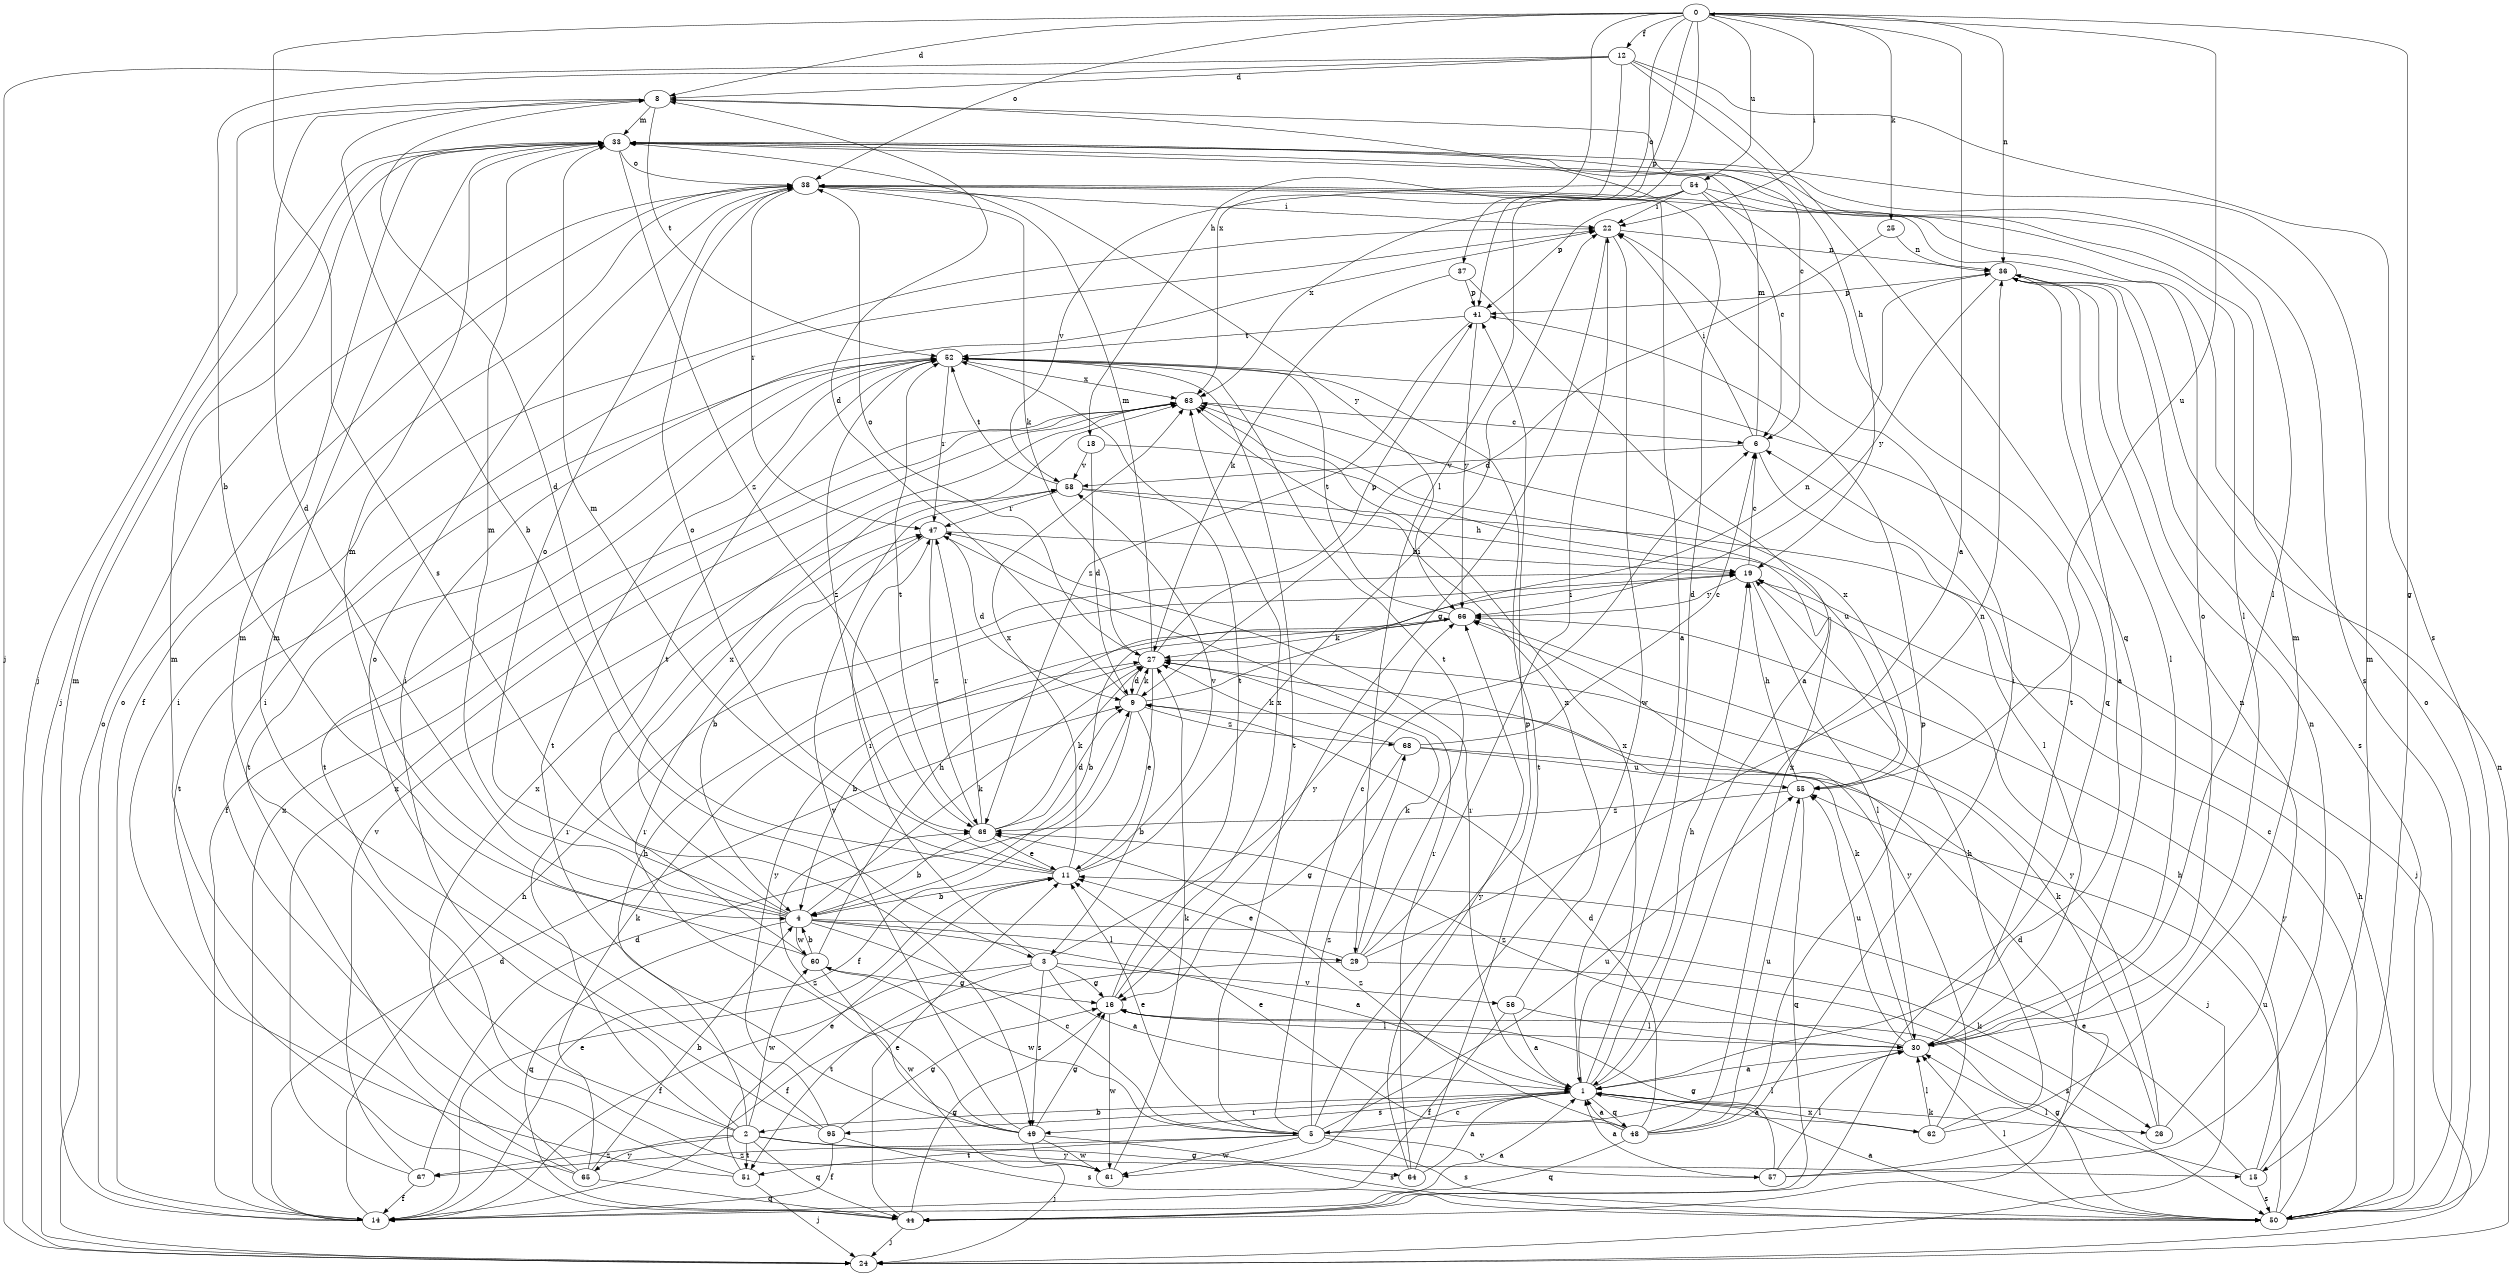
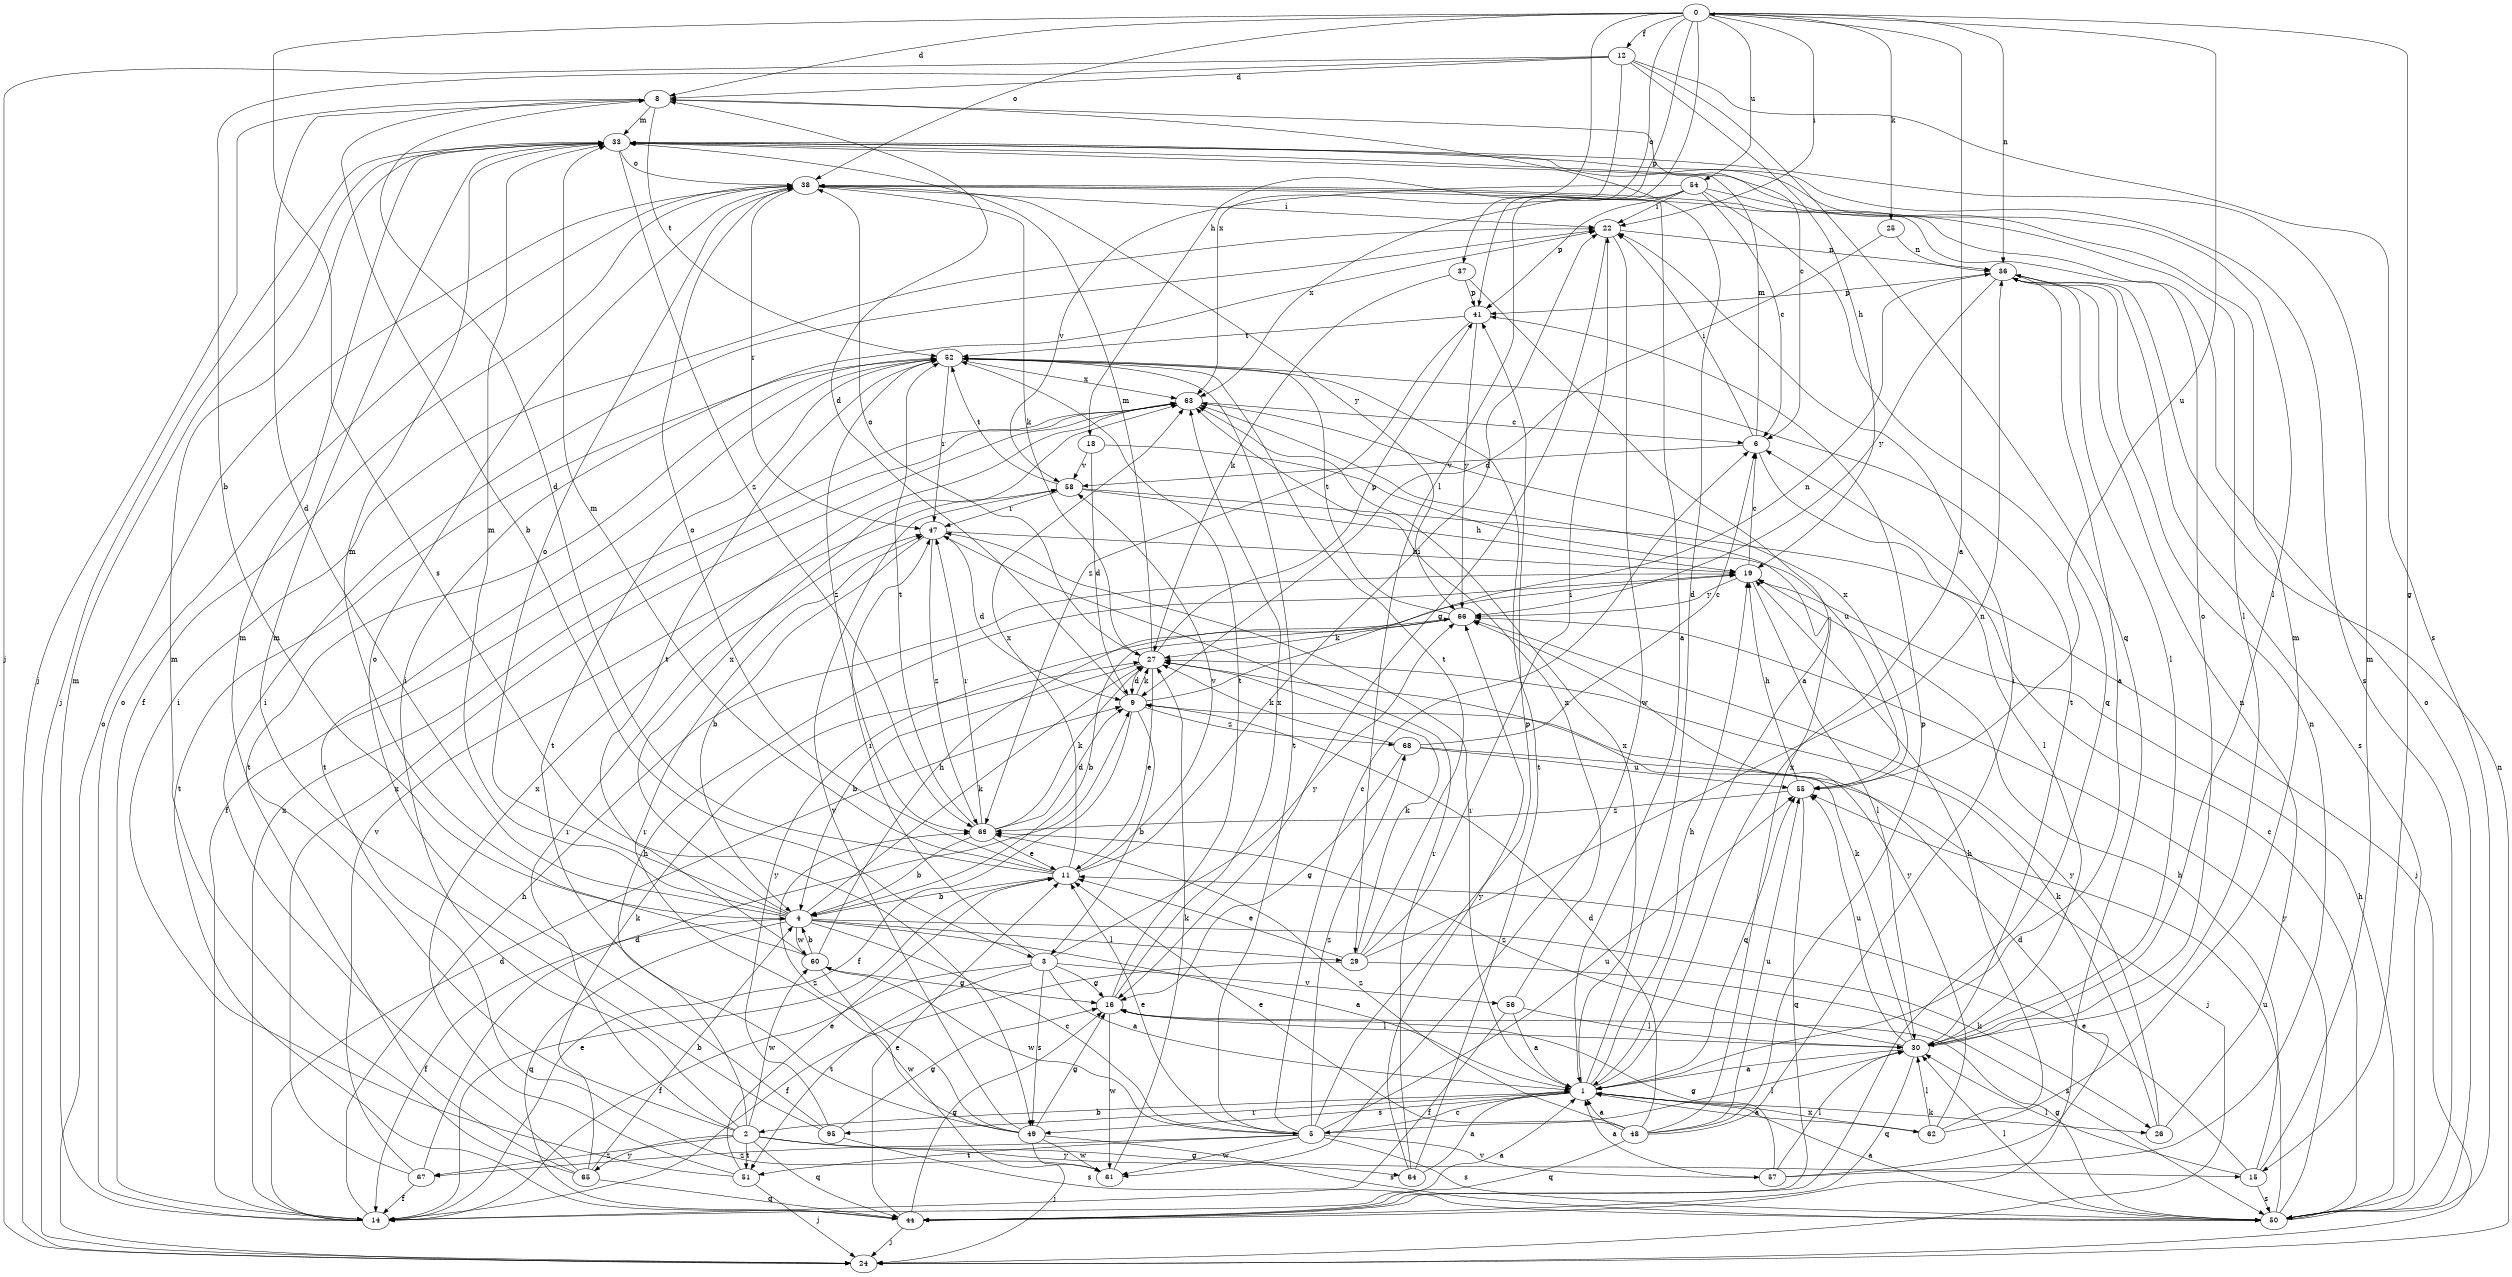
  strict digraph {
    0
    8
    12
    15
    18
    22
    25
    29
    36
    37
    38
    41
    49
    54
    55
    33
    3
    6
    52
    24
    19
    63
    44
    4
    50
    11
    30
    58
    9
    16
    61
    14
    27
    1
    66
    47
    69
    2
    5
    26
    n41 [label=48]
    n42 [label=95]
    62
    51
    60
    64
    65
    67
    57
    68
    56
    0 -> 8 [label=d]
    0 -> 12 [label=f]
    0 -> 15 [label=g]
    0 -> 18 [label=h]
    0 -> 22 [label=i]
    0 -> 25 [label=k]
    0 -> 29 [label=l]
    0 -> 36 [label=n]
    0 -> 37 [label=o]
    0 -> 38 [label=o]
    0 -> 41 [label=p]
    0 -> 49 [label=s]
    0 -> 54 [label=u]
    0 -> 55 [label=u]
    8 -> 33 [label=m]
    8 -> 3 [label=b]
    8 -> 6 [label=c]
    8 -> 52 [label=t]
    8 -> 24 [label=j]
    12 -> 8 [label=d]
    12 -> 24 [label=j]
    12 -> 19 [label=h]
    12 -> 63 [label=x]
    12 -> 44 [label=q]
    12 -> 4 [label=b]
    12 -> 50 [label=s]
    15 -> 33 [label=m]
    15 -> 19 [label=h]
    15 -> 50 [label=s]
    15 -> 11 [label=e]
    15 -> 30 [label=l]
    18 -> 55 [label=u]
    18 -> 58 [label=v]
    18 -> 9 [label=d]
    22 -> 36 [label=n]
    22 -> 16 [label=g]
    22 -> 61 [label=w]
    25 -> 36 [label=n]
    25 -> 9 [label=d]
    29 -> 22 [label=i]
    29 -> 36 [label=n]
    29 -> 52 [label=t]
    29 -> 50 [label=s]
    29 -> 11 [label=e]
    29 -> 14 [label=f]
    29 -> 27 [label=k]
    36 -> 41 [label=p]
    36 -> 50 [label=s]
    36 -> 30 [label=l]
    36 -> 1 [label=a]
    36 -> 66 [label=y]
    37 -> 41 [label=p]
    37 -> 27 [label=k]
    37 -> 1 [label=a]
    38 -> 22 [label=i]
    38 -> 14 [label=f]
    38 -> 27 [label=k]
    38 -> 1 [label=a]
    38 -> 66 [label=y]
    38 -> 47 [label=r]
    41 -> 52 [label=t]
    41 -> 66 [label=y]
    41 -> 69 [label=z]
    49 -> 52 [label=t]
    49 -> 24 [label=j]
    49 -> 50 [label=s]
    49 -> 58 [label=v]
    49 -> 16 [label=g]
    49 -> 61 [label=w]
    49 -> 47 [label=r]
    49 -> 69 [label=z]
    54 -> 22 [label=i]
    54 -> 41 [label=p]
    54 -> 6 [label=c]
    54 -> 63 [label=x]
    54 -> 44 [label=q]
    54 -> 30 [label=l]
    54 -> 58 [label=v]
    55 -> 19 [label=h]
    55 -> 63 [label=x]
    55 -> 44 [label=q]
    55 -> 69 [label=z]
    33 -> 38 [label=o]
    33 -> 24 [label=j]
    33 -> 50 [label=s]
    33 -> 30 [label=l]
    33 -> 69 [label=z]
    3 -> 49 [label=s]
    3 -> 16 [label=g]
    3 -> 14 [label=f]
    3 -> 1 [label=a]
    3 -> 66 [label=y]
    3 -> 47 [label=r]
    3 -> 51 [label=t]
    3 -> 56 [label=v]
    6 -> 22 [label=i]
    6 -> 33 [label=m]
    6 -> 30 [label=l]
    6 -> 58 [label=v]
    52 -> 63 [label=x]
    52 -> 47 [label=r]
    52 -> 69 [label=z]
    24 -> 36 [label=n]
    24 -> 38 [label=o]
    19 -> 6 [label=c]
    19 -> 30 [label=l]
    19 -> 66 [label=y]
    63 -> 6 [label=c]
    63 -> 14 [label=f]
    44 -> 52 [label=t]
    44 -> 24 [label=j]
    44 -> 11 [label=e]
    44 -> 16 [label=g]
    4 -> 8 [label=d]
    4 -> 29 [label=l]
    4 -> 38 [label=o]
    4 -> 33 [label=m]
    4 -> 63 [label=x]
    4 -> 44 [label=q]
    4 -> 27 [label=k]
    4 -> 1 [label=a]
    4 -> 5 [label=c]
    4 -> 26 [label=k]
    4 -> 60 [label=w]
    50 -> 38 [label=o]
    50 -> 55 [label=u]
    50 -> 6 [label=c]
    50 -> 19 [label=h]
    50 -> 30 [label=l]
    50 -> 16 [label=g]
    50 -> 1 [label=a]
    50 -> 66 [label=y]
    11 -> 8 [label=d]
    11 -> 22 [label=i]
    11 -> 38 [label=o]
    11 -> 33 [label=m]
    11 -> 63 [label=x]
    11 -> 4 [label=b]
    11 -> 58 [label=v]
    30 -> 38 [label=o]
    30 -> 55 [label=u]
    30 -> 52 [label=t]
+   30 -> 44 [label=q]
    30 -> 27 [label=k]
    30 -> 1 [label=a]
    30 -> 69 [label=z]
    58 -> 52 [label=t]
    58 -> 24 [label=j]
    58 -> 19 [label=h]
    58 -> 47 [label=r]
    9 -> 8 [label=d]
    9 -> 36 [label=n]
    9 -> 3 [label=b]
    9 -> 14 [label=f]
    9 -> 27 [label=k]
    9 -> 68 [label=z]
    16 -> 52 [label=t]
    16 -> 63 [label=x]
    16 -> 30 [label=l]
    16 -> 61 [label=w]
    61 -> 52 [label=t]
    61 -> 27 [label=k]
    14 -> 38 [label=o]
    14 -> 33 [label=m]
    14 -> 19 [label=h]
    14 -> 63 [label=x]
    14 -> 11 [label=e]
    14 -> 9 [label=d]
    14 -> 1 [label=a]
    27 -> 38 [label=o]
    27 -> 41 [label=p]
    27 -> 33 [label=m]
    27 -> 4 [label=b]
    27 -> 11 [label=e]
    27 -> 9 [label=d]
    1 -> 0 [label=a]
    1 -> 8 [label=d]
    1 -> 49 [label=s]
    1 -> 19 [label=h]
    1 -> 63 [label=x]
    1 -> 47 [label=r]
    1 -> 2 [label=b]
    1 -> 5 [label=c]
    1 -> 26 [label=k]
-   1 -> n41 [label=q]
+   1 -> 55 [label=q]
    1 -> n42 [label=r]
    1 -> 62 [label=x]
    66 -> 52 [label=t]
    66 -> 4 [label=b]
    66 -> 27 [label=k]
    47 -> 19 [label=h]
    47 -> 4 [label=b]
    47 -> 9 [label=d]
    47 -> 69 [label=z]
    69 -> 52 [label=t]
    69 -> 4 [label=b]
    69 -> 11 [label=e]
    69 -> 9 [label=d]
    69 -> 27 [label=k]
    69 -> 47 [label=r]
    2 -> 15 [label=g]
    2 -> 22 [label=i]
    2 -> 33 [label=m]
    2 -> 19 [label=h]
    2 -> 44 [label=q]
    2 -> 47 [label=r]
    2 -> 51 [label=t]
    2 -> 60 [label=w]
    2 -> 64 [label=y]
    2 -> 65 [label=y]
    2 -> 67 [label=z]
    5 -> 41 [label=p]
    5 -> 55 [label=u]
    5 -> 6 [label=c]
    5 -> 52 [label=t]
    5 -> 50 [label=s]
    5 -> 11 [label=e]
    5 -> 30 [label=l]
    5 -> 61 [label=w]
    5 -> 51 [label=t]
    5 -> 60 [label=w]
    5 -> 67 [label=z]
    5 -> 57 [label=v]
    5 -> 68 [label=z]
    26 -> 36 [label=n]
    26 -> 27 [label=k]
    26 -> 66 [label=y]
    n41 -> 22 [label=i]
    n41 -> 41 [label=p]
    n41 -> 55 [label=u]
    n41 -> 63 [label=x]
    n41 -> 44 [label=q]
    n41 -> 11 [label=e]
    n41 -> 9 [label=d]
    n41 -> 1 [label=a]
    n41 -> 69 [label=z]
    n42 -> 38 [label=o]
    n42 -> 33 [label=m]
    n42 -> 50 [label=s]
    n42 -> 16 [label=g]
-   n42 -> 14 [label=f]
+   4 -> 14 [label=f]
    n42 -> 66 [label=y]
    62 -> 33 [label=m]
    62 -> 19 [label=h]
    62 -> 30 [label=l]
    62 -> 1 [label=a]
    62 -> 66 [label=y]
    51 -> 22 [label=i]
    51 -> 24 [label=j]
    51 -> 63 [label=x]
    51 -> 11 [label=e]
    60 -> 33 [label=m]
    60 -> 52 [label=t]
    60 -> 19 [label=h]
    60 -> 4 [label=b]
    60 -> 16 [label=g]
    60 -> 61 [label=w]
    64 -> 52 [label=t]
    64 -> 1 [label=a]
    64 -> 66 [label=y]
    64 -> 47 [label=r]
    65 -> 22 [label=i]
    65 -> 33 [label=m]
    65 -> 52 [label=t]
    65 -> 44 [label=q]
    65 -> 4 [label=b]
    65 -> 27 [label=k]
    67 -> 63 [label=x]
    67 -> 58 [label=v]
    67 -> 9 [label=d]
    67 -> 14 [label=f]
    57 -> 36 [label=n]
    57 -> 30 [label=l]
    57 -> 9 [label=d]
    57 -> 16 [label=g]
    57 -> 1 [label=a]
    68 -> 55 [label=u]
    68 -> 6 [label=c]
    68 -> 24 [label=j]
    68 -> 16 [label=g]
    68 -> 27 [label=k]
    56 -> 63 [label=x]
    56 -> 30 [label=l]
    56 -> 14 [label=f]
    56 -> 1 [label=a]
  }
